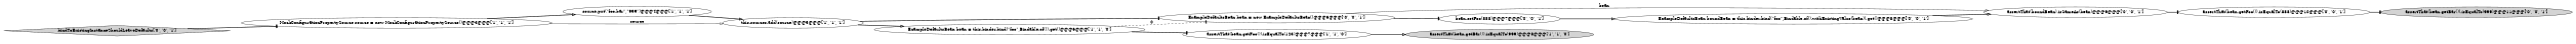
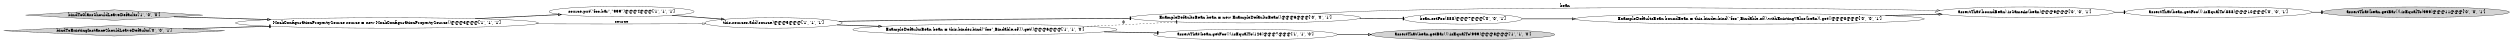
  digraph {
    rankdir=LR
    node [fillcolor=white shape=ellipse style=filled]
    edge [arrowhead=onormal style=bold]
    n1 [label="ExampleDefaultsBean boundBean = this.binder.bind(\"foo\",Bindable.of().withExistingValue(bean)).get()@@@8@@@['0', '0', '1']"]
    n2 [label="assertThat(boundBean).isSameAs(bean)@@@9@@@['0', '0', '1']"]
    n3 [label="assertThat(bean.getFoo()).isEqualTo(888)@@@10@@@['0', '0', '1']"]
    n4 [fillcolor=lightgray label="assertThat(bean.getBar()).isEqualTo(999)@@@11@@@['0', '0', '1']"]
+   n5 [fillcolor=lightgray label="bindToClassShouldLeaveDefaults['1', '0', '0']" shape=diamond]
    n6 [label="MockConfigurationPropertySource source = new MockConfigurationPropertySource()@@@3@@@['1', '1', '1']"]
    n7 [label="source.put(\"foo.bar\",\"999\")@@@4@@@['1', '1', '1']"]
    n8 [label="this.sources.add(source)@@@5@@@['1', '1', '1']"]
    n9 [label="ExampleDefaultsBean bean = new ExampleDefaultsBean()@@@6@@@['0', '0', '1']"]
    n10 [label="ExampleDefaultsBean bean = this.binder.bind(\"foo\",Bindable.of()).get()@@@6@@@['1', '1', '0']"]
    n11 [fillcolor=lightgray label="assertThat(bean.getBar()).isEqualTo(999)@@@8@@@['1', '1', '0']"]
    n12 [label="assertThat(bean.getFoo()).isEqualTo(123)@@@7@@@['1', '1', '0']"]
    n13 [label="bean.setFoo(888)@@@7@@@['0', '0', '1']"]
    n14 [fillcolor=lightgray label="bindToExistingInstanceShouldLeaveDefaults['0', '0', '1']" shape=diamond]
    n1 -> n2
    n2 -> n3 [arrowhead=tee]
    n3 -> n4 [arrowhead=tee]
+   n5 -> n6
    n6 -> n7
    n6 -> n8 [label=source style=solid]
    n7 -> n8
    n8 -> n9 [arrowhead=tee]
    n8 -> n10
    n9 -> n2 [label=bean style=solid]
    n9 -> n13 [arrowhead=tee]
    n10 -> n9 [arrowhead=tee label=0 style=dashed]
    n10 -> n12 [arrowhead=tee]
    n12 -> n11
    n13 -> n1
    n14 -> n6 [arrowhead=tee]
  }
